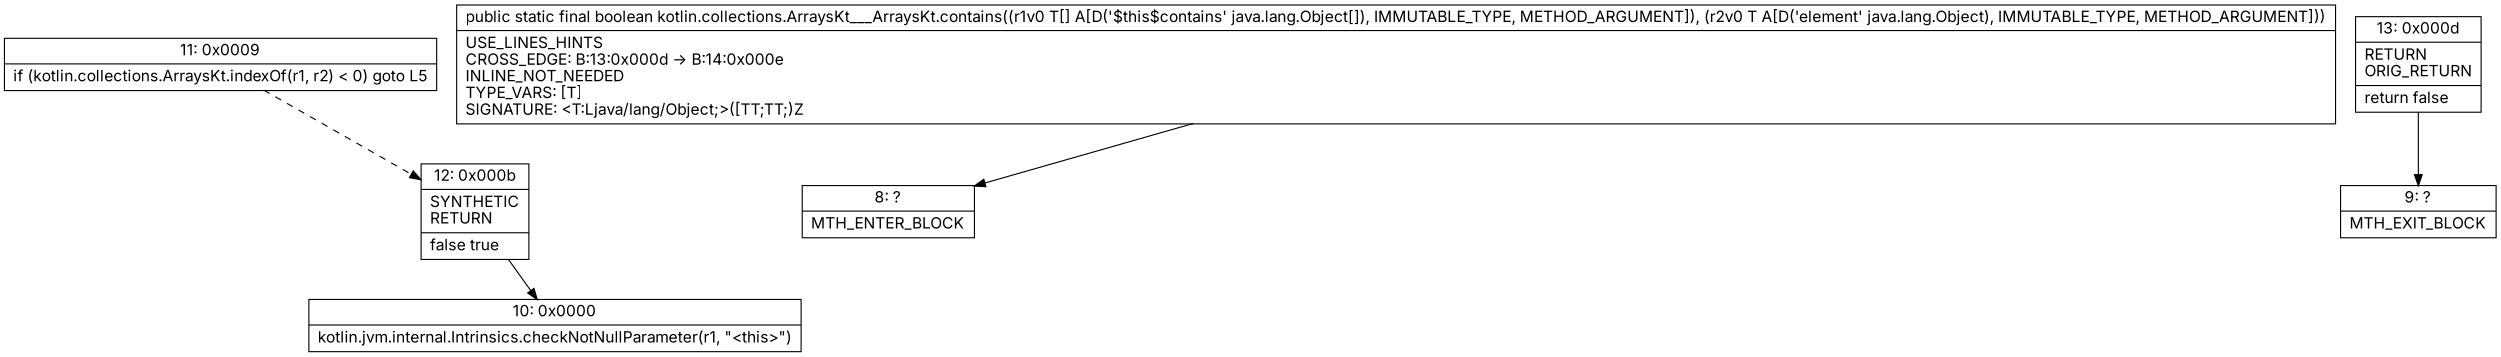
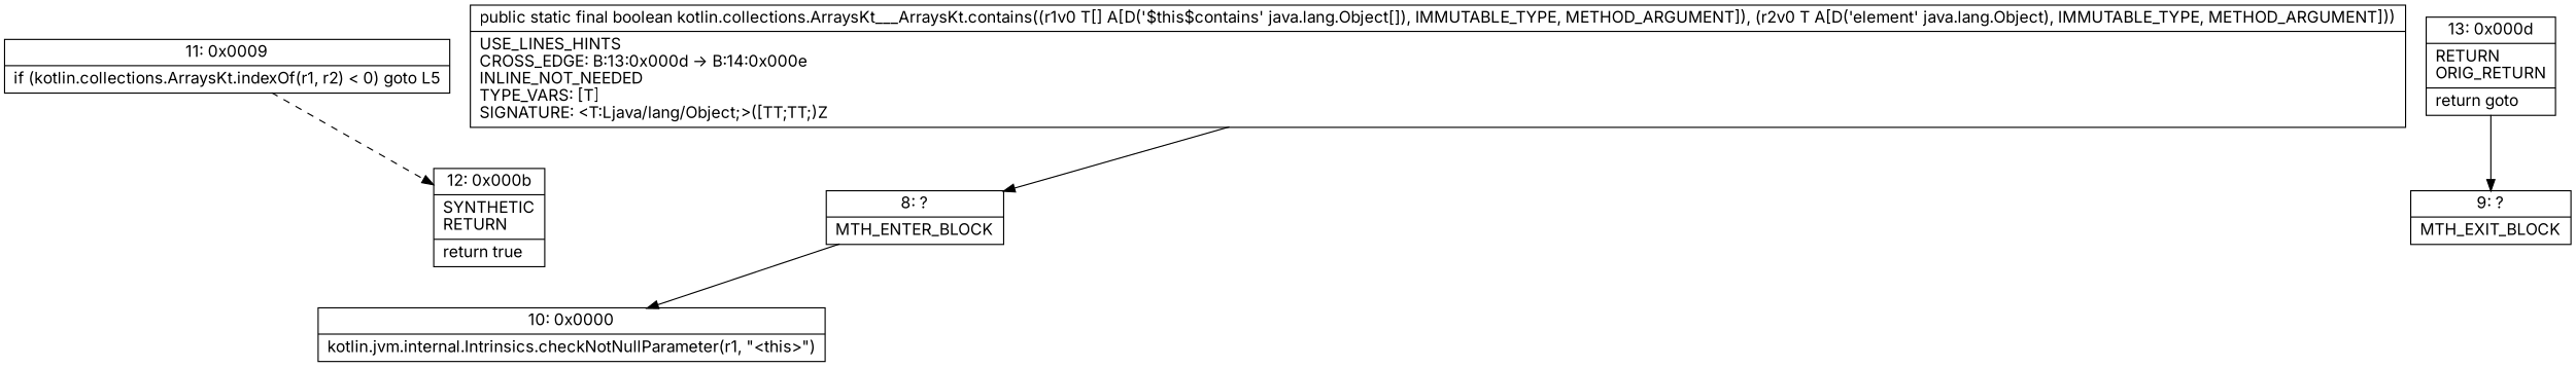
  digraph {
    fontname=Inter
    node [fontname=Inter shape=record]
    edge [fontname=Inter]
    n1 [label="{8\:\ ?|MTH_ENTER_BLOCK\l}"]
    n2 [label="{10\:\ 0x0000|kotlin.jvm.internal.Intrinsics.checkNotNullParameter(r1, \"\<this\>\")\l}"]
    n3 [label="{11\:\ 0x0009|if (kotlin.collections.ArraysKt.indexOf(r1, r2) \< 0) goto L5\l}"]
-   n4 [label="{12\:\ 0x000b|SYNTHETIC\lRETURN\l|false true\l}"]
-   n5 [label="{13\:\ 0x000d|RETURN\lORIG_RETURN\l|return false\l}"]
+   n4 [label="{12\:\ 0x000b|SYNTHETIC\lRETURN\l|return true\l}"]
+   n5 [label="{13\:\ 0x000d|RETURN\lORIG_RETURN\l|return goto\l}"]
    n6 [label="{9\:\ ?|MTH_EXIT_BLOCK\l}"]
    n7 [label="{public static final boolean kotlin.collections.ArraysKt___ArraysKt.contains((r1v0 T[] A[D('$this$contains' java.lang.Object[]), IMMUTABLE_TYPE, METHOD_ARGUMENT]), (r2v0 T A[D('element' java.lang.Object), IMMUTABLE_TYPE, METHOD_ARGUMENT]))  | USE_LINES_HINTS\lCROSS_EDGE: B:13:0x000d \-\> B:14:0x000e\lINLINE_NOT_NEEDED\lTYPE_VARS: [T]\lSIGNATURE: \<T:Ljava\/lang\/Object;\>([TT;TT;)Z\l}"]
-   n4 -> n2
+   n1 -> n2
    n3 -> n4 [style=dashed]
    n5 -> n6
    n7 -> n1
  }
